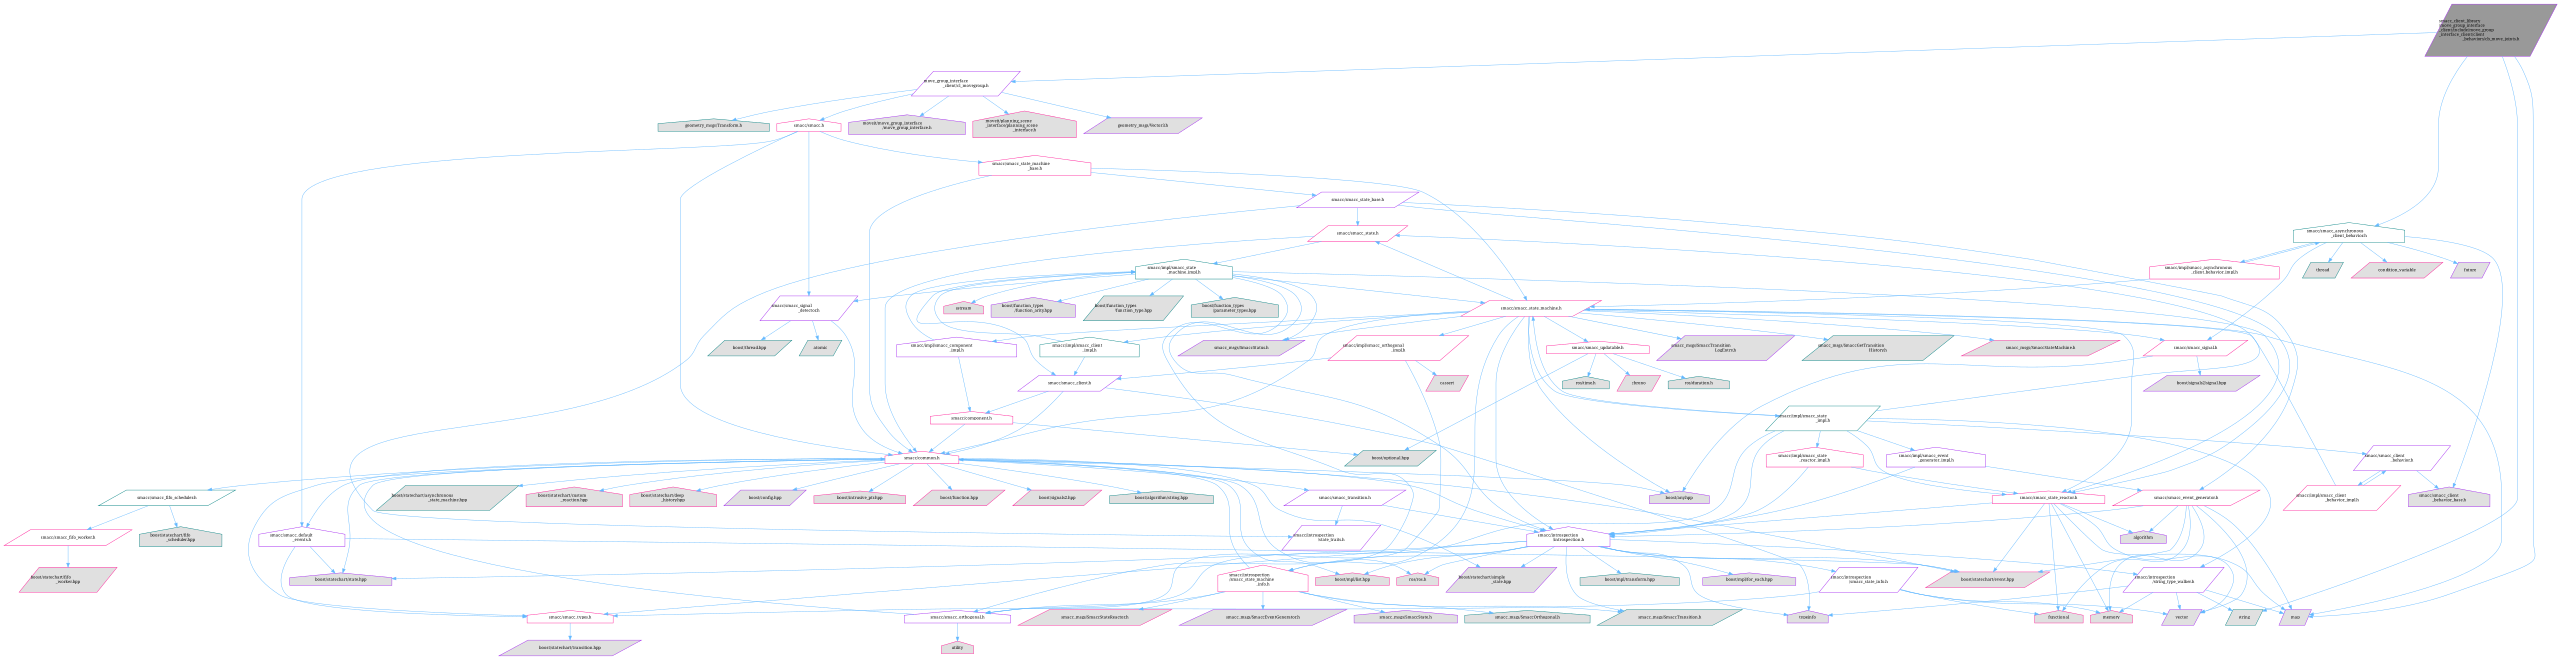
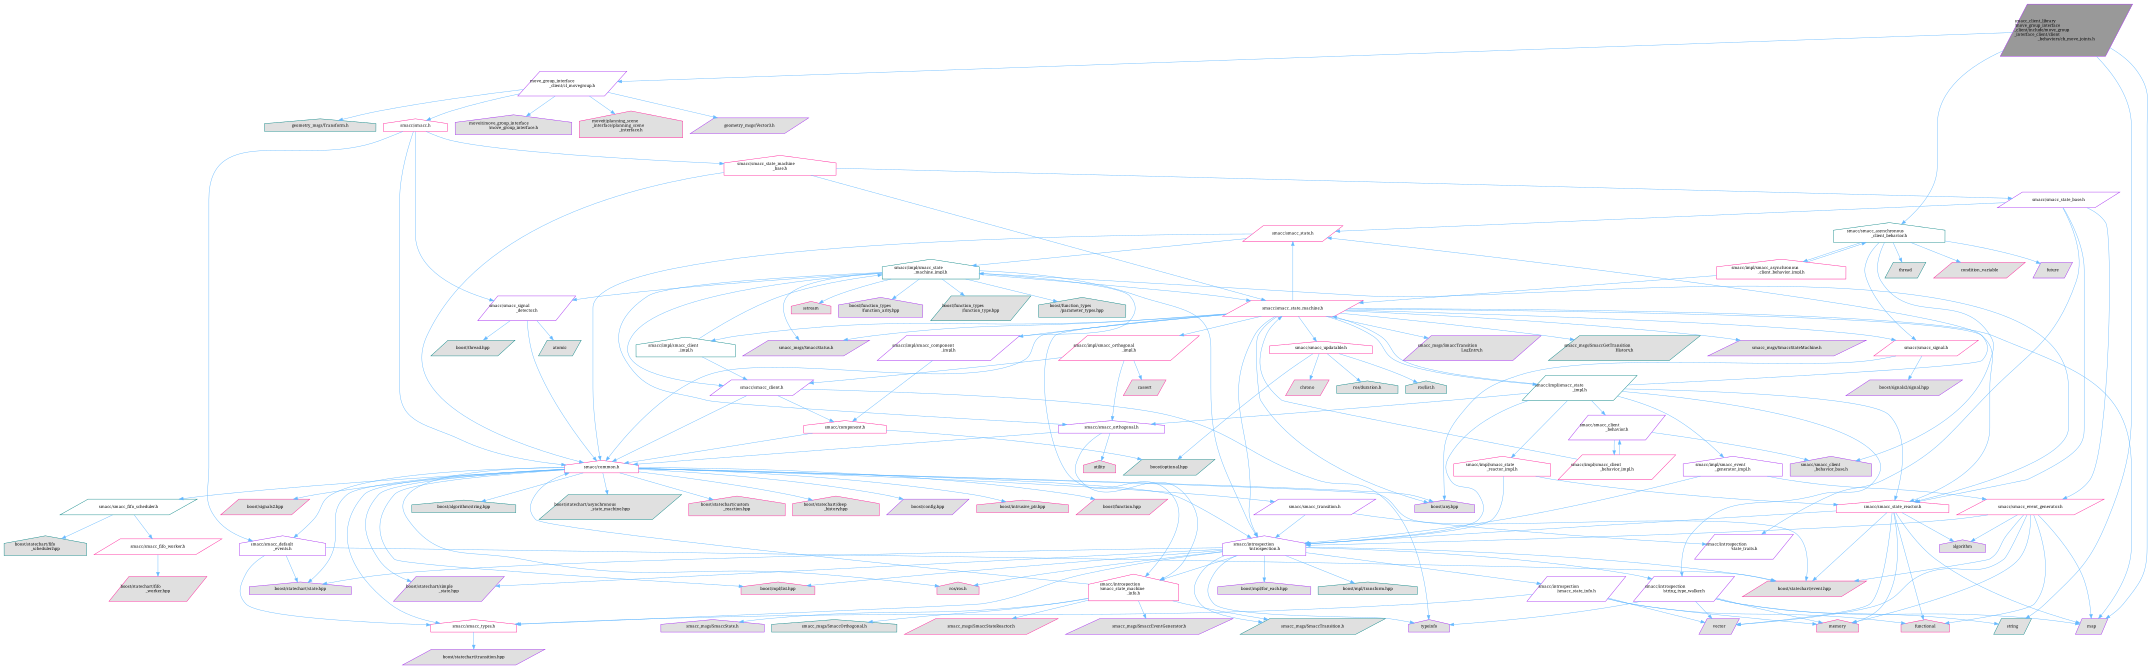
  digraph {
    fontname="Noto Serif"
    node [color=deeppink fillcolor="#E0E0E0" fontname="Noto Serif" fontsize=10 shape=parallelogram style=filled]
    edge [color=steelblue1 fontname="Noto Serif" fontsize=10 labelfontname=Helvetica labelfontsize=10 style=solid]
    n1 [color=purple fillcolor=grey60 fontcolor=black height=0.2 label="smacc_client_library\l/move_group_interface\l_client/include/move_group\l_interface_client/client\l_behaviors/cb_move_joints.h" width=0.4]
    n2 [color=purple fillcolor=white height=0.2 label="move_group_interface\l_client/cl_movegroup.h" width=0.4]
    n3 [color=teal height=0.2 label=string width=0.4]
    n4 [color=purple height=0.2 label=map width=0.4]
    n5 [color=teal fillcolor=white height=0.2 label="smacc/smacc_asynchronous\l_client_behavior.h" shape=house width=0.4]
    n6 [fillcolor=white height=0.2 label="smacc/smacc.h" shape=house width=0.4]
    n7 [color=purple height=0.2 label="moveit/move_group_interface\l/move_group_interface.h" shape=house width=0.4]
    n8 [height=0.2 label="moveit/planning_scene\l_interface/planning_scene\l_interface.h" shape=house width=0.4]
    n9 [color=purple height=0.2 label="geometry_msgs/Vector3.h" width=0.4]
    n10 [color=teal height=0.2 label="geometry_msgs/Transform.h" shape=house width=0.4]
    n11 [fillcolor=white height=0.2 label="smacc/smacc_signal.h" width=0.4]
    n12 [color=purple height=0.2 label="smacc/smacc_client\l_behavior_base.h" shape=house width=0.4]
    n13 [color=teal height=0.2 label=thread width=0.4]
    n14 [height=0.2 label=condition_variable width=0.4]
    n15 [color=purple height=0.2 label=future width=0.4]
    n16 [fillcolor=white height=0.2 label="smacc/impl/smacc_asynchronous\l_client_behavior_impl.h" shape=house width=0.4]
    n17 [fillcolor=white height=0.2 label="smacc/common.h" shape=house width=0.4]
    n18 [color=purple fillcolor=white height=0.2 label="smacc/smacc_default\l_events.h" shape=house width=0.4]
    n19 [fillcolor=white height=0.2 label="smacc/smacc_state_machine\l_base.h" shape=house width=0.4]
    n20 [color=purple fillcolor=white height=0.2 label="smacc/smacc_signal\l_detector.h" width=0.4]
    n21 [color=purple height=0.2 label="boost/statechart/state.hpp" shape=house width=0.4]
    n22 [color=purple height=0.2 label="boost/statechart/simple\l_state.hpp" width=0.4]
    n23 [height=0.2 label="boost/statechart/event.hpp" width=0.4]
    n24 [color=teal height=0.2 label="boost/statechart/asynchronous\l_state_machine.hpp" width=0.4]
    n25 [height=0.2 label="boost/statechart/custom\l_reaction.hpp" shape=house width=0.4]
    n26 [height=0.2 label="boost/statechart/deep\l_history.hpp" shape=house width=0.4]
    n27 [color=purple height=0.2 label="boost/config.hpp" width=0.4]
    n28 [height=0.2 label="boost/intrusive_ptr.hpp" shape=house width=0.4]
    n29 [height=0.2 label="boost/function.hpp" width=0.4]
    n30 [height=0.2 label="boost/signals2.hpp" width=0.4]
    n31 [height=0.2 label="boost/mpl/list.hpp" shape=house width=0.4]
    n32 [color=purple height=0.2 label="boost/any.hpp" shape=house width=0.4]
    n33 [color=teal height=0.2 label="boost/algorithm/string.hpp" shape=house width=0.4]
    n34 [height=0.2 label="ros/ros.h" shape=house width=0.4]
    n35 [color=teal fillcolor=white height=0.2 label="smacc/smacc_fifo_scheduler.h" width=0.4]
    n36 [fillcolor=white height=0.2 label="smacc/smacc_types.h" shape=house width=0.4]
    n37 [color=purple fillcolor=white height=0.2 label="smacc/introspection\l/introspection.h" shape=house width=0.4]
    n38 [color=purple fillcolor=white height=0.2 label="smacc/smacc_transition.h" width=0.4]
    n39 [color=purple fillcolor=white height=0.2 label="smacc/smacc_state_base.h" width=0.4]
    n40 [fillcolor=white height=0.2 label="smacc/smacc_state_machine.h" width=0.4]
    n41 [color=teal height=0.2 label="boost/thread.hpp" width=0.4]
    n42 [color=teal height=0.2 label=atomic width=0.4]
    n43 [color=teal height=0.2 label="boost/statechart/fifo\l_scheduler.hpp" shape=house width=0.4]
    n44 [fillcolor=white height=0.2 label="smacc/smacc_fifo_worker.h" width=0.4]
    n45 [color=purple height=0.2 label="boost/statechart/transition.hpp" width=0.4]
    n46 [color=purple height=0.2 label=typeinfo shape=house width=0.4]
    n47 [color=purple height=0.2 label="boost/mpl/for_each.hpp" shape=house width=0.4]
    n48 [color=teal height=0.2 label="boost/mpl/transform.hpp" shape=house width=0.4]
    n49 [color=purple fillcolor=white height=0.2 label="smacc/introspection\l/string_type_walker.h" width=0.4]
    n50 [color=purple fillcolor=white height=0.2 label="smacc/introspection\l/smacc_state_info.h" width=0.4]
    n51 [color=teal height=0.2 label="smacc_msgs/SmaccTransition.h" width=0.4]
    n52 [fillcolor=white height=0.2 label="smacc/introspection\l/smacc_state_machine\l_info.h" shape=house width=0.4]
    n53 [color=purple fillcolor=white height=0.2 label="smacc/introspection\l/state_traits.h" width=0.4]
    n54 [height=0.2 label="boost/statechart/fifo\l_worker.hpp" width=0.4]
    n55 [height=0.2 label=memory shape=house width=0.4]
    n56 [color=purple height=0.2 label=vector width=0.4]
    n57 [height=0.2 label=functional shape=house width=0.4]
    n58 [color=purple fillcolor=white height=0.2 label="smacc/smacc_orthogonal.h" shape=house width=0.4]
    n59 [color=purple height=0.2 label="smacc_msgs/SmaccState.h" shape=house width=0.4]
    n60 [color=teal height=0.2 label="smacc_msgs/SmaccOrthogonal.h" shape=house width=0.4]
    n61 [height=0.2 label="smacc_msgs/SmaccStateReactor.h" width=0.4]
    n62 [color=purple height=0.2 label="smacc_msgs/SmaccEventGenerator.h" width=0.4]
    n63 [height=0.2 label=utility shape=house width=0.4]
    n64 [fillcolor=white height=0.2 label="smacc/smacc_state.h" width=0.4]
    n65 [fillcolor=white height=0.2 label="smacc/smacc_state_reactor.h" shape=house width=0.4]
    n66 [fillcolor=white height=0.2 label="smacc/smacc_event_generator.h" width=0.4]
    n67 [fillcolor=white height=0.2 label="smacc/smacc_updatable.h" shape=house width=0.4]
-   n68 [height=0.2 label="smacc_msgs/SmaccStateMachine.h" width=0.4]
+   n68 [color=purple height=0.2 label="smacc_msgs/SmaccStateMachine.h" width=0.4]
    n69 [color=purple height=0.2 label="smacc_msgs/SmaccTransition\lLogEntry.h" width=0.4]
    n70 [color=purple height=0.2 label="smacc_msgs/SmaccStatus.h" width=0.4]
    n71 [color=teal height=0.2 label="smacc_msgs/SmaccGetTransition\lHistory.h" width=0.4]
    n72 [color=teal fillcolor=white height=0.2 label="smacc/impl/smacc_state\l_impl.h" width=0.4]
    n73 [color=teal fillcolor=white height=0.2 label="smacc/impl/smacc_client\l_impl.h" shape=house width=0.4]
-   n74 [color=purple fillcolor=white height=0.2 label="smacc/impl/smacc_component\l_impl.h" shape=house width=0.4]
+   n74 [color=purple fillcolor=white height=0.2 label="smacc/impl/smacc_component\l_impl.h" width=0.4]
    n75 [fillcolor=white height=0.2 label="smacc/impl/smacc_orthogonal\l_impl.h" width=0.4]
    n76 [color=teal fillcolor=white height=0.2 label="smacc/impl/smacc_state\l_machine_impl.h" shape=house width=0.4]
    n77 [color=purple height=0.2 label=algorithm shape=house width=0.4]
    n78 [height=0.2 label=chrono width=0.4]
    n79 [color=teal height=0.2 label="boost/optional.hpp" width=0.4]
    n80 [color=teal height=0.2 label="ros/duration.h" shape=house width=0.4]
-   n81 [color=teal height=0.2 label="ros/time.h" shape=house width=0.4]
+   n81 [color=teal height=0.2 label="ros/list.h" shape=house width=0.4]
    n82 [color=purple height=0.2 label="boost/signals2/signal.hpp" width=0.4]
    n83 [color=purple fillcolor=white height=0.2 label="smacc/smacc_client\l_behavior.h" width=0.4]
    n84 [fillcolor=white height=0.2 label="smacc/impl/smacc_state\l_reactor_impl.h" shape=house width=0.4]
    n85 [color=purple fillcolor=white height=0.2 label="smacc/impl/smacc_event\l_generator_impl.h" shape=house width=0.4]
    n86 [color=purple fillcolor=white height=0.2 label="smacc/smacc_client.h" width=0.4]
    n87 [fillcolor=white height=0.2 label="smacc/component.h" shape=house width=0.4]
    n88 [height=0.2 label=cassert width=0.4]
    n89 [fillcolor=white height=0.2 label="smacc/impl/smacc_client\l_behavior_impl.h" width=0.4]
    n90 [height=0.2 label=sstream shape=house width=0.4]
    n91 [color=purple height=0.2 label="boost/function_types\l/function_arity.hpp" shape=house width=0.4]
    n92 [color=teal height=0.2 label="boost/function_types\l/function_type.hpp" width=0.4]
    n93 [color=teal height=0.2 label="boost/function_types\l/parameter_types.hpp" shape=house width=0.4]
    n1 -> n2
    n1 -> n3
    n1 -> n4
    n1 -> n5
    n2 -> n6
    n2 -> n7
    n2 -> n8
    n2 -> n9
    n2 -> n10
    n5 -> n11
    n5 -> n12
    n5 -> n13
    n5 -> n14
    n5 -> n15
    n5 -> n16
    n6 -> n17
    n6 -> n18
    n6 -> n19
    n6 -> n20
    n11 -> n32
    n11 -> n82
    n16 -> n5
    n16 -> n40
    n17 -> n18
    n17 -> n21
    n17 -> n22
    n17 -> n23
    n17 -> n24
    n17 -> n25
    n17 -> n26
    n17 -> n27
    n17 -> n28
    n17 -> n29
    n17 -> n30
    n17 -> n31
    n17 -> n32
    n17 -> n33
    n17 -> n34
    n17 -> n35
    n17 -> n36
    n17 -> n37
    n17 -> n38
    n18 -> n21
    n18 -> n23
    n18 -> n36
    n19 -> n17
    n19 -> n39
    n19 -> n40
    n20 -> n17
    n20 -> n41
    n20 -> n42
    n35 -> n43
    n35 -> n44
    n36 -> n45
    n37 -> n21
    n37 -> n22
    n37 -> n23
    n37 -> n31
    n37 -> n34
    n37 -> n36
    n37 -> n46
    n37 -> n47
    n37 -> n48
    n37 -> n49
    n37 -> n50
    n37 -> n51
    n37 -> n52
    n38 -> n37
    n38 -> n53
    n39 -> n53
    n39 -> n64
    n39 -> n65
    n39 -> n66
    n40 -> n4
    n40 -> n11
    n40 -> n17
    n40 -> n32
    n40 -> n37
    n40 -> n52
    n40 -> n64
    n40 -> n65
    n40 -> n67
    n40 -> n68
    n40 -> n69
    n40 -> n70
    n40 -> n71
    n40 -> n72
    n40 -> n73
    n40 -> n74
    n40 -> n75
    n44 -> n54
    n49 -> n3
    n49 -> n4
    n49 -> n46
    n49 -> n55
    n49 -> n56
    n50 -> n36
    n50 -> n55
    n50 -> n56
    n50 -> n57
    n52 -> n17
    n52 -> n51
-   n52 -> n58
+   n58 -> n52
    n52 -> n59
    n52 -> n60
    n52 -> n61
    n52 -> n62
    n58 -> n17
    n58 -> n63
    n64 -> n17
    n64 -> n76
    n65 -> n4
    n65 -> n23
    n65 -> n37
    n65 -> n55
    n65 -> n56
    n65 -> n57
    n65 -> n77
    n66 -> n4
    n66 -> n23
    n66 -> n37
    n66 -> n55
    n66 -> n56
    n66 -> n57
    n66 -> n77
    n67 -> n78
    n67 -> n79
    n67 -> n80
    n67 -> n81
    n72 -> n37
    n72 -> n40
    n72 -> n49
    n72 -> n58
    n72 -> n64
    n72 -> n65
    n72 -> n83
    n72 -> n84
    n72 -> n85
    n73 -> n76
    n73 -> n86
    n74 -> n76
    n74 -> n87
    n75 -> n58
    n75 -> n86
    n75 -> n88
    n76 -> n20
    n76 -> n37
    n76 -> n40
    n76 -> n58
    n76 -> n65
    n76 -> n70
    n76 -> n86
    n76 -> n90
    n76 -> n91
    n76 -> n92
    n76 -> n93
    n83 -> n12
    n83 -> n89
    n84 -> n37
    n84 -> n65
    n85 -> n37
    n85 -> n66
    n86 -> n17
    n86 -> n46
    n86 -> n87
    n87 -> n17
    n87 -> n79
    n89 -> n40
    n89 -> n83
  }
